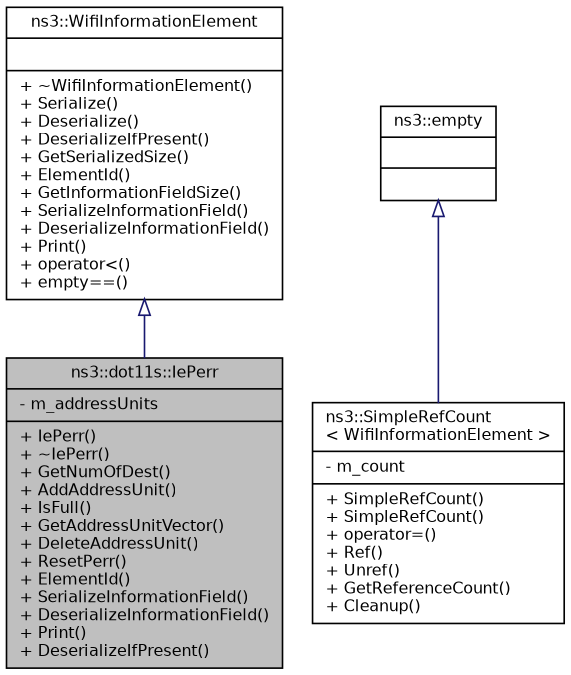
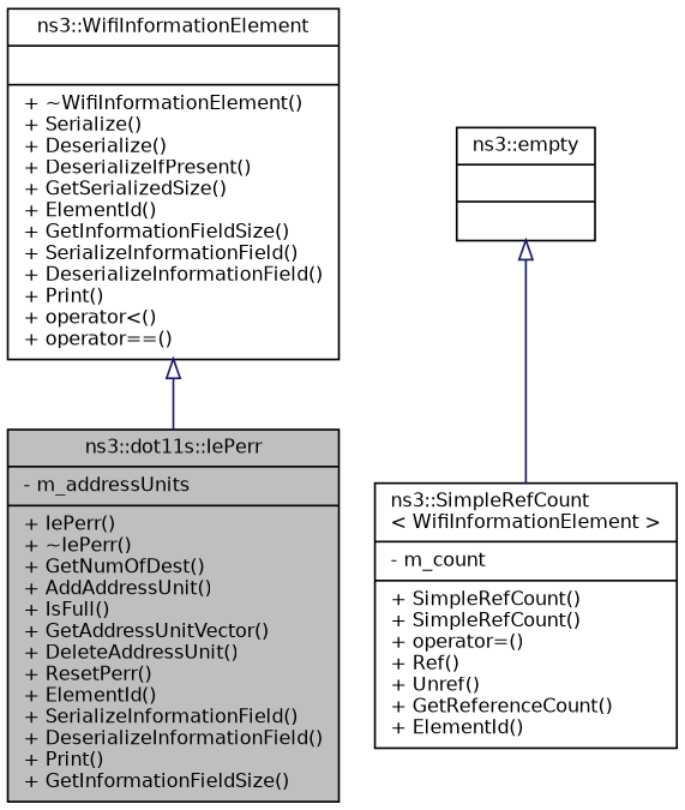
  digraph {
    node [color=black fillcolor=white fontname=Helvetica fontsize=10 shape=record style=filled]
    edge [arrowtail=onormal color=midnightblue dir=back fontname=Helvetica fontsize=10 labelfontname=Helvetica labelfontsize=10 style=solid]
-   n1 [fillcolor=grey75 fontcolor=black height=0.2 label="{ns3::dot11s::IePerr\n|- m_addressUnits\l|+ IePerr()\l+ ~IePerr()\l+ GetNumOfDest()\l+ AddAddressUnit()\l+ IsFull()\l+ GetAddressUnitVector()\l+ DeleteAddressUnit()\l+ ResetPerr()\l+ ElementId()\l+ SerializeInformationField()\l+ DeserializeInformationField()\l+ Print()\l+ DeserializeIfPresent()\l}" width=0.4]
-   n2 [height=0.2 label="{ns3::WifiInformationElement\n||+ ~WifiInformationElement()\l+ Serialize()\l+ Deserialize()\l+ DeserializeIfPresent()\l+ GetSerializedSize()\l+ ElementId()\l+ GetInformationFieldSize()\l+ SerializeInformationField()\l+ DeserializeInformationField()\l+ Print()\l+ operator\<()\l+ empty==()\l}" width=0.4]
-   n3 [height=0.2 label="{ns3::SimpleRefCount\l\< WifiInformationElement \>\n|- m_count\l|+ SimpleRefCount()\l+ SimpleRefCount()\l+ operator=()\l+ Ref()\l+ Unref()\l+ GetReferenceCount()\l+ Cleanup()\l}" width=0.4]
+   n1 [fillcolor=grey75 fontcolor=black height=0.2 label="{ns3::dot11s::IePerr\n|- m_addressUnits\l|+ IePerr()\l+ ~IePerr()\l+ GetNumOfDest()\l+ AddAddressUnit()\l+ IsFull()\l+ GetAddressUnitVector()\l+ DeleteAddressUnit()\l+ ResetPerr()\l+ ElementId()\l+ SerializeInformationField()\l+ DeserializeInformationField()\l+ Print()\l+ GetInformationFieldSize()\l}" width=0.4]
+   n2 [height=0.2 label="{ns3::WifiInformationElement\n||+ ~WifiInformationElement()\l+ Serialize()\l+ Deserialize()\l+ DeserializeIfPresent()\l+ GetSerializedSize()\l+ ElementId()\l+ GetInformationFieldSize()\l+ SerializeInformationField()\l+ DeserializeInformationField()\l+ Print()\l+ operator\<()\l+ operator==()\l}" width=0.4]
+   n3 [height=0.2 label="{ns3::SimpleRefCount\l\< WifiInformationElement \>\n|- m_count\l|+ SimpleRefCount()\l+ SimpleRefCount()\l+ operator=()\l+ Ref()\l+ Unref()\l+ GetReferenceCount()\l+ ElementId()\l}" width=0.4]
    n4 [height=0.2 label="{ns3::empty\n||}" width=0.4]
    n2 -> n1
    n4 -> n3
  }
